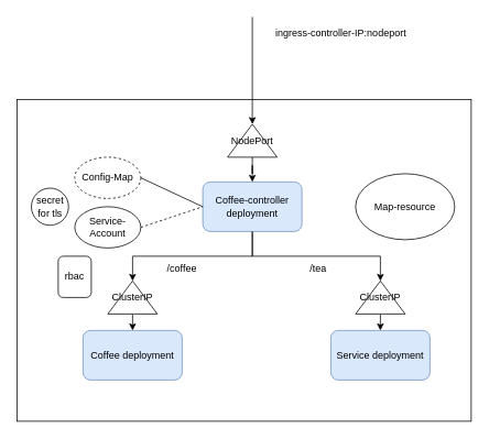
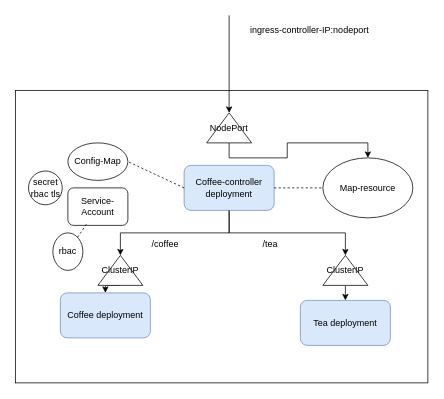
  <mxCell id="0" />
  <mxCell id="1" parent="0" />
  <mxCell id="2" value="" style="rounded=0;whiteSpace=wrap;html=1;" vertex="1" parent="1"><mxGeometry x="20" y="120" width="550" height="390" as="geometry" /></mxCell>
- <mxCell id="3" value="Coffee deployment" style="rounded=1;whiteSpace=wrap;html=1;fillColor=#dae8fc;strokeColor=#6c8ebf;" vertex="1" parent="1"><mxGeometry x="100" y="400" width="120" height="60" as="geometry" /></mxCell>
- <mxCell id="4" value="Service deployment" style="rounded=1;whiteSpace=wrap;html=1;fillColor=#dae8fc;strokeColor=#6c8ebf;" vertex="1" parent="1"><mxGeometry x="400" y="400" width="120" height="60" as="geometry" /></mxCell>
+ <mxCell id="3" value="Coffee deployment" style="rounded=1;whiteSpace=wrap;html=1;fillColor=#dae8fc;strokeColor=#6c8ebf;" vertex="1" parent="1"><mxGeometry x="80" y="390" width="120" height="60" as="geometry" /></mxCell>
+ <mxCell id="4" value="Tea deployment" style="rounded=1;whiteSpace=wrap;html=1;fillColor=#dae8fc;strokeColor=#6c8ebf;" vertex="1" parent="1"><mxGeometry x="400" y="400" width="120" height="60" as="geometry" /></mxCell>
  <mxCell id="5" style="edgeStyle=orthogonalEdgeStyle;rounded=0;orthogonalLoop=1;jettySize=auto;html=1;exitX=0;exitY=0.5;exitDx=0;exitDy=0;entryX=0.5;entryY=0;entryDx=0;entryDy=0;" edge="1" parent="1" source="6" target="3"><mxGeometry relative="1" as="geometry" /></mxCell>
  <mxCell id="6" value="ClusterIP" style="triangle;whiteSpace=wrap;html=1;direction=north;" vertex="1" parent="1"><mxGeometry x="130" y="340" width="60" height="40" as="geometry" /></mxCell>
  <mxCell id="7" style="edgeStyle=orthogonalEdgeStyle;rounded=0;orthogonalLoop=1;jettySize=auto;html=1;exitX=0;exitY=0.5;exitDx=0;exitDy=0;entryX=0.5;entryY=0;entryDx=0;entryDy=0;" edge="1" parent="1" source="8" target="4"><mxGeometry relative="1" as="geometry" /></mxCell>
  <mxCell id="8" value="ClusterIP" style="triangle;whiteSpace=wrap;html=1;direction=north;" vertex="1" parent="1"><mxGeometry x="430" y="340" width="60" height="40" as="geometry" /></mxCell>
  <mxCell id="9" style="edgeStyle=orthogonalEdgeStyle;rounded=0;orthogonalLoop=1;jettySize=auto;html=1;entryX=1;entryY=0.5;entryDx=0;entryDy=0;exitX=0.5;exitY=1;exitDx=0;exitDy=0;" edge="1" parent="1" source="10" target="6"><mxGeometry relative="1" as="geometry" /></mxCell>
  <mxCell id="10" value="Coffee-controller&lt;br&gt;deployment" style="rounded=1;whiteSpace=wrap;html=1;fillColor=#dae8fc;strokeColor=#6c8ebf;" vertex="1" parent="1"><mxGeometry x="245" y="220" width="120" height="60" as="geometry" /></mxCell>
  <mxCell id="11" value="Map-resource" style="ellipse;whiteSpace=wrap;html=1;" vertex="1" parent="1"><mxGeometry x="430" y="210" width="120" height="80" as="geometry" /></mxCell>
- <mxCell id="12" value="Config-Map" style="ellipse;whiteSpace=wrap;html=1;dashed=1;" vertex="1" parent="1"><mxGeometry x="90" y="190" width="80" height="50" as="geometry" /></mxCell>
- <mxCell id="13" value="Service-Account" style="ellipse;whiteSpace=wrap;html=1;" vertex="1" parent="1"><mxGeometry x="90" y="250" width="80" height="50" as="geometry" /></mxCell>
- <mxCell id="14" value="" style="endArrow=none;dashed=0;html=1;entryX=1;entryY=0.5;entryDx=0;entryDy=0;exitX=0;exitY=0.5;exitDx=0;exitDy=0;" edge="1" parent="1" source="10" target="12"><mxGeometry width="50" height="50" relative="1" as="geometry"><mxPoint x="90" y="670" as="sourcePoint" /><mxPoint x="140" y="620" as="targetPoint" /></mxGeometry></mxCell>
- <mxCell id="15" value="" style="endArrow=none;dashed=1;html=1;entryX=0;entryY=0.5;entryDx=0;entryDy=0;exitX=1;exitY=0.5;exitDx=0;exitDy=0;" edge="1" parent="1" source="13" target="10"><mxGeometry width="50" height="50" relative="1" as="geometry"><mxPoint x="90" y="740" as="sourcePoint" /><mxPoint x="140" y="690" as="targetPoint" /></mxGeometry></mxCell>
- <mxCell id="17" style="edgeStyle=orthogonalEdgeStyle;rounded=0;orthogonalLoop=1;jettySize=auto;html=1;exitX=0;exitY=0.5;exitDx=0;exitDy=0;" edge="1" parent="1" source="18" target="10"><mxGeometry relative="1" as="geometry" /></mxCell>
+ <mxCell id="12" value="Config-Map" style="ellipse;whiteSpace=wrap;html=1;" vertex="1" parent="1"><mxGeometry x="90" y="190" width="80" height="50" as="geometry" /></mxCell>
+ <mxCell id="13" value="Service-Account" style="whiteSpace=wrap;html=1;rounded=1;" vertex="1" parent="1"><mxGeometry x="90" y="250" width="80" height="50" as="geometry" /></mxCell>
+ <mxCell id="14" value="" style="endArrow=none;dashed=1;html=1;entryX=1;entryY=0.5;entryDx=0;entryDy=0;exitX=0;exitY=0.5;exitDx=0;exitDy=0;" edge="1" parent="1" source="10" target="12"><mxGeometry width="50" height="50" relative="1" as="geometry"><mxPoint x="90" y="670" as="sourcePoint" /><mxPoint x="140" y="620" as="targetPoint" /></mxGeometry></mxCell>
+ <mxCell id="16" value="" style="endArrow=none;dashed=1;html=1;entryX=0;entryY=0.5;entryDx=0;entryDy=0;exitX=1;exitY=0.5;exitDx=0;exitDy=0;" edge="1" parent="1" source="10" target="11"><mxGeometry width="50" height="50" relative="1" as="geometry"><mxPoint x="90" y="670" as="sourcePoint" /><mxPoint x="140" y="620" as="targetPoint" /></mxGeometry></mxCell>
+ <mxCell id="17" style="edgeStyle=orthogonalEdgeStyle;rounded=0;orthogonalLoop=1;jettySize=auto;html=1;exitX=0;exitY=0.5;exitDx=0;exitDy=0;" edge="1" parent="1" source="18" target="11"><mxGeometry relative="1" as="geometry" /></mxCell>
  <mxCell id="18" value="NodePort" style="triangle;whiteSpace=wrap;html=1;direction=north;" vertex="1" parent="1"><mxGeometry x="275" y="150" width="60" height="40" as="geometry" /></mxCell>
  <mxCell id="19" value="" style="endArrow=classic;html=1;entryX=1;entryY=0.5;entryDx=0;entryDy=0;" edge="1" parent="1" target="18"><mxGeometry width="50" height="50" relative="1" as="geometry"><mxPoint x="305" y="20" as="sourcePoint" /><mxPoint x="100" y="530" as="targetPoint" /></mxGeometry></mxCell>
  <mxCell id="20" style="edgeStyle=orthogonalEdgeStyle;rounded=0;orthogonalLoop=1;jettySize=auto;html=1;entryX=1;entryY=0.5;entryDx=0;entryDy=0;exitX=0.5;exitY=1;exitDx=0;exitDy=0;" edge="1" parent="1" source="10" target="8"><mxGeometry relative="1" as="geometry"><mxPoint x="460" y="285" as="sourcePoint" /><mxPoint x="315" y="345" as="targetPoint" /></mxGeometry></mxCell>
  <mxCell id="21" value="/coffee" style="text;html=1;strokeColor=none;fillColor=none;align=center;verticalAlign=middle;whiteSpace=wrap;rounded=0;" vertex="1" parent="1"><mxGeometry x="200" y="315" width="40" height="20" as="geometry" /></mxCell>
- <mxCell id="22" value="/tea" style="text;html=1;strokeColor=none;fillColor=none;align=center;verticalAlign=middle;whiteSpace=wrap;rounded=0;" vertex="1" parent="1"><mxGeometry x="365" y="315" width="40" height="20" as="geometry" /></mxCell>
+ <mxCell id="22" value="/tea" style="text;html=1;strokeColor=none;fillColor=none;align=center;verticalAlign=middle;whiteSpace=wrap;rounded=0;" vertex="1" parent="1"><mxGeometry x="340" y="315" width="40" height="20" as="geometry" /></mxCell>
  <mxCell id="23" value="ingress-controller-IP:nodeport" style="text;html=1;strokeColor=none;fillColor=none;align=center;verticalAlign=middle;whiteSpace=wrap;rounded=0;" vertex="1" parent="1"><mxGeometry x="325" y="30" width="175" height="20" as="geometry" /></mxCell>
- <mxCell id="24" value="rbac" style="whiteSpace=wrap;html=1;rounded=1;" vertex="1" parent="1"><mxGeometry x="70" y="310" width="40" height="50" as="geometry" /></mxCell>
- <mxCell id="26" value="secret for tls" style="ellipse;whiteSpace=wrap;html=1;aspect=fixed;" vertex="1" parent="1"><mxGeometry x="37.5" y="227.5" width="45" height="45" as="geometry" /></mxCell>
+ <mxCell id="24" value="rbac" style="ellipse;whiteSpace=wrap;html=1;" vertex="1" parent="1"><mxGeometry x="70" y="310" width="40" height="50" as="geometry" /></mxCell>
+ <mxCell id="25" value="" style="endArrow=none;dashed=1;html=1;entryX=0.313;entryY=0.96;entryDx=0;entryDy=0;entryPerimeter=0;" edge="1" parent="1" source="24" target="13"><mxGeometry width="50" height="50" relative="1" as="geometry"><mxPoint x="60" y="580" as="sourcePoint" /><mxPoint x="110" y="530" as="targetPoint" /></mxGeometry></mxCell>
+ <mxCell id="26" value="secret rbac tls" style="ellipse;whiteSpace=wrap;html=1;aspect=fixed;" vertex="1" parent="1"><mxGeometry x="37.5" y="227.5" width="45" height="45" as="geometry" /></mxCell>
